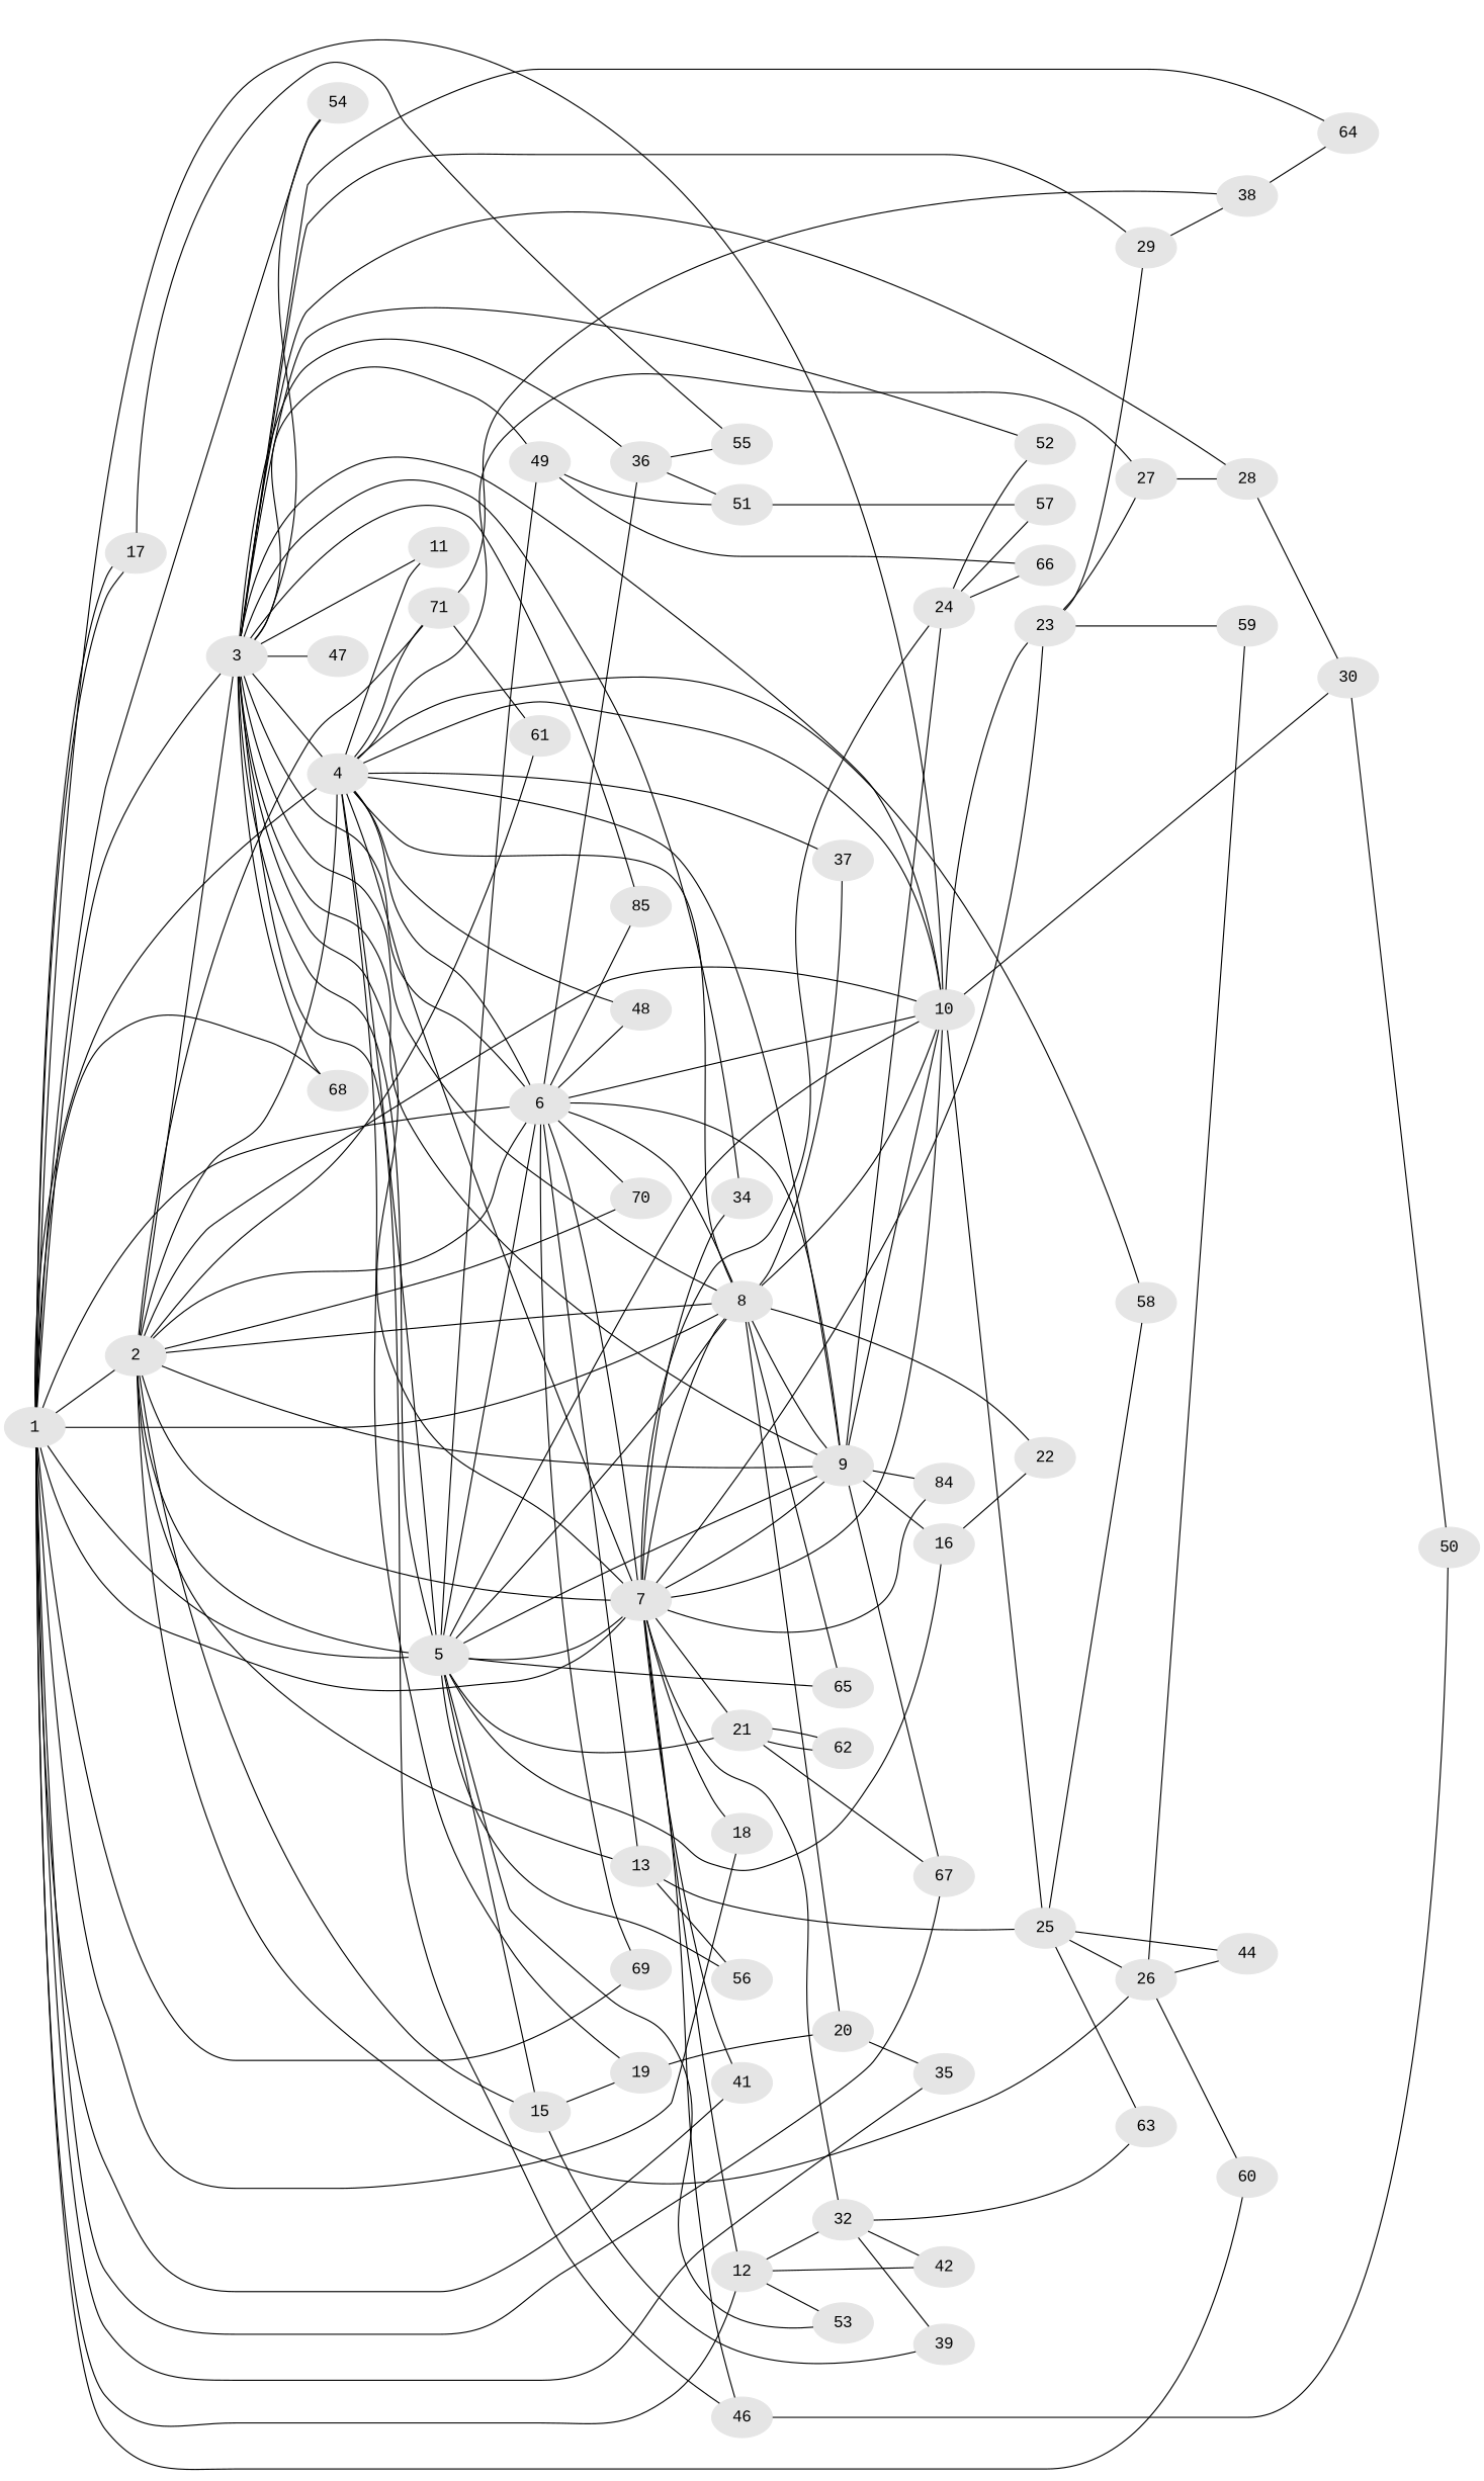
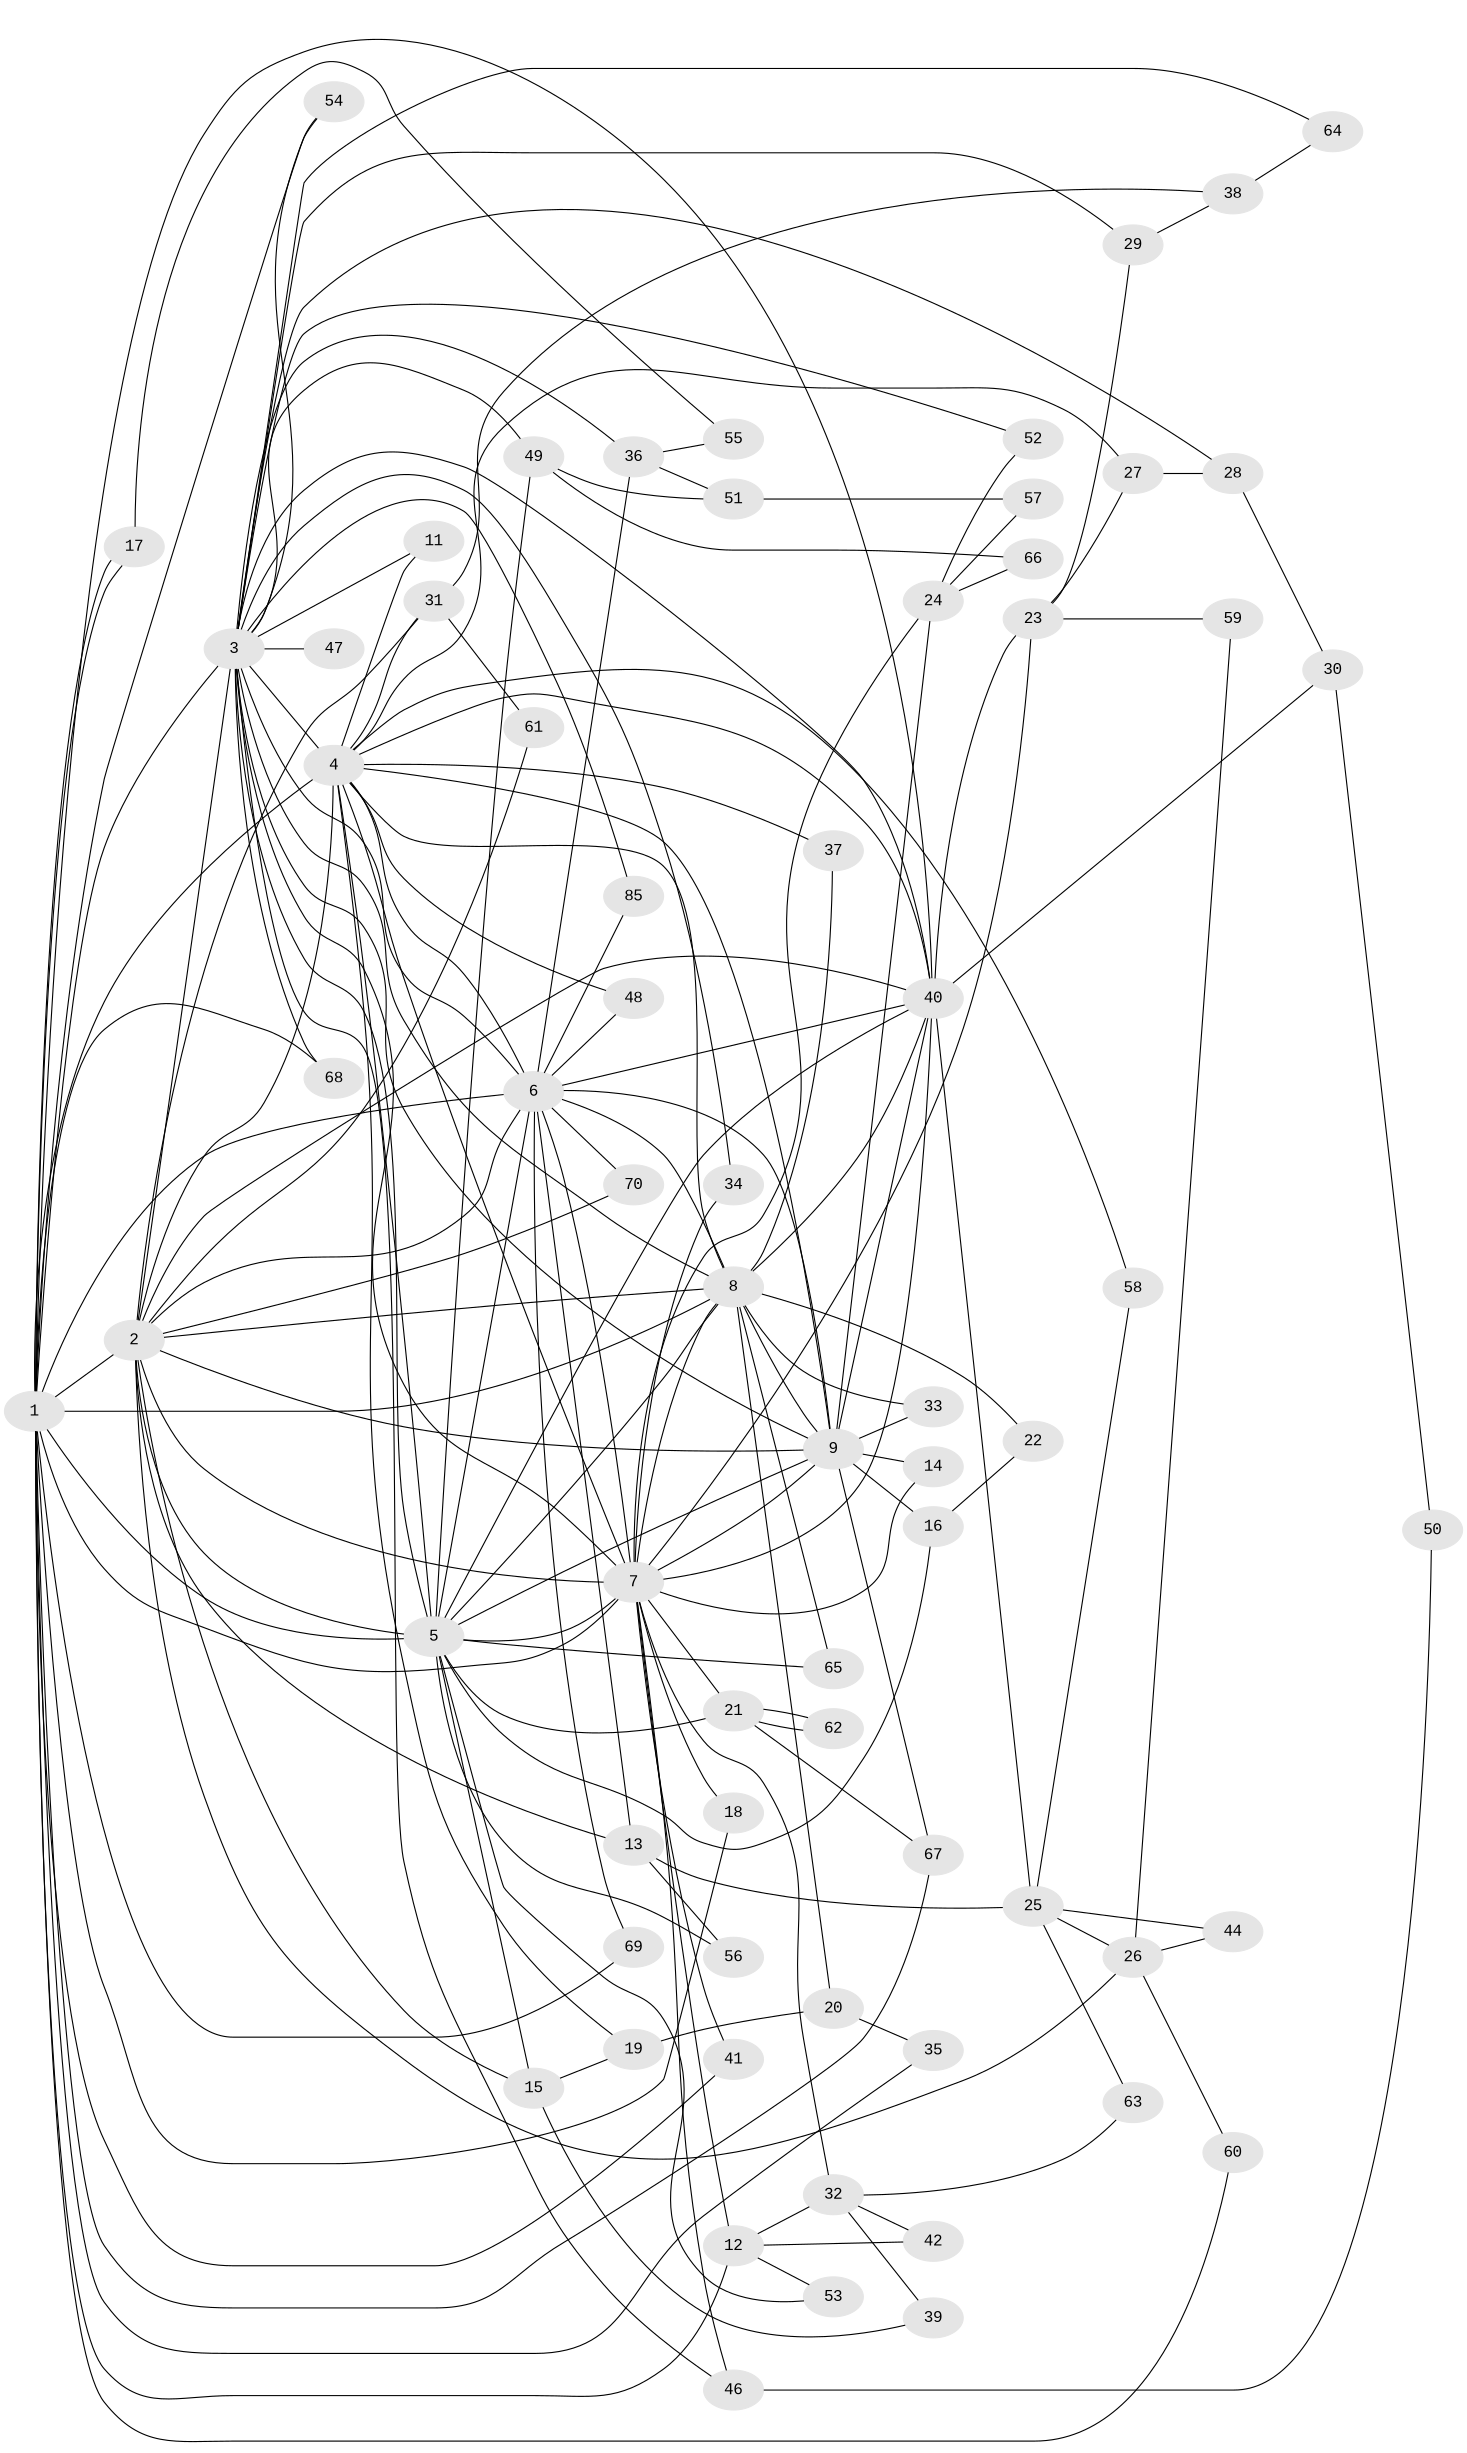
  graph {
    fontname="Liberation Mono"
    rankdir=LR
    node [color=gray90 fontname="Liberation Mono" style=filled]
    edge [fontname="Liberation Mono"]
    1
    2
    3
    4
    5
    6
    7
    8
-   10
+   10 [label=40]
    12
    17
    18
    35
    41
    54
    60
    68
    69
    67
    9
    13
    15
    26
-   31 [label=71]
+   31
    n25 [label=70]
    61
    11
    28
    29
    34
    36
    n32 [label=85]
    46
    47
    49
    52
    64
    19
    27
    37
    48
    58
    16
    21
    53
    56
    65
-   14 [label=84]
+   14
    23
    24
    32
    20
    22
+   33
    25
    30
    42
    55
    39
    59
    44
    38
    51
    50
    66
    62
    57
    63
    1 -- 2
    1 -- 3
    1 -- 4
    1 -- 5
    1 -- 6
    1 -- 7
    1 -- 8
    1 -- 10
    1 -- 12
    1 -- 17
    1 -- 17
    1 -- 18
    1 -- 35
    1 -- 41
    1 -- 54
    1 -- 60
    1 -- 68
    1 -- 69
    1 -- 67
    2 -- 3
    2 -- 4
    2 -- 5
    2 -- 6
    2 -- 7
    2 -- 8
    2 -- 10
    2 -- 9
    2 -- 13
    2 -- 15
    2 -- 26
    2 -- 31
    2 -- n25
    2 -- 61
    3 -- 4
    3 -- 5
    3 -- 6
    3 -- 7
    3 -- 8
    3 -- 10
    3 -- 54
    3 -- 68
    3 -- 9
    3 -- 11
    3 -- 28
    3 -- 29
    3 -- 34
    3 -- 36
    3 -- n32
    3 -- 46
    3 -- 47
    3 -- 49
    3 -- 52
    3 -- 64
    4 -- 5
    4 -- 6
    4 -- 7
    4 -- 8
    4 -- 10
    4 -- 9
    4 -- 31
    4 -- 11
    4 -- 19
    4 -- 27
    4 -- 37
    4 -- 48
    4 -- 58
    5 -- 6
    5 -- 7
    5 -- 8
    5 -- 10
    5 -- 9
    5 -- 15
    5 -- 49
    5 -- 16
    5 -- 21
    5 -- 53
    5 -- 56
    5 -- 65
    6 -- 7
    6 -- 8
    6 -- 10
    6 -- 69
    6 -- 9
    6 -- 13
    6 -- n25
    6 -- 36
    6 -- n32
    6 -- 48
    7 -- 8
    7 -- 10
    7 -- 12
    7 -- 18
    7 -- 41
    7 -- 9
    7 -- 34
    7 -- 46
    7 -- 21
    7 -- 14
    7 -- 23
    7 -- 24
    7 -- 32
    8 -- 10
    8 -- 9
    8 -- 37
    8 -- 65
    8 -- 20
    8 -- 22
+   8 -- 33
    10 -- 23
    10 -- 25
    10 -- 30
    12 -- 53
    12 -- 32
    12 -- 42
    17 -- 55
    9 -- 10
    9 -- 67
    9 -- 16
    9 -- 14
    9 -- 24
+   9 -- 33
    13 -- 56
    13 -- 25
    15 -- 19
    15 -- 39
    26 -- 60
    26 -- 59
    26 -- 44
    31 -- 61
    31 -- 38
    28 -- 30
    29 -- 38
    36 -- 55
    36 -- 51
    46 -- 50
    49 -- 51
    49 -- 66
    19 -- 20
    27 -- 28
    16 -- 22
    21 -- 67
    21 -- 62
    21 -- 62
    23 -- 29
    23 -- 27
    23 -- 59
    24 -- 52
    24 -- 66
    24 -- 57
    32 -- 42
    32 -- 39
    32 -- 63
    20 -- 35
    25 -- 26
    25 -- 58
    25 -- 44
    25 -- 63
    30 -- 50
    38 -- 64
    51 -- 57
  }
